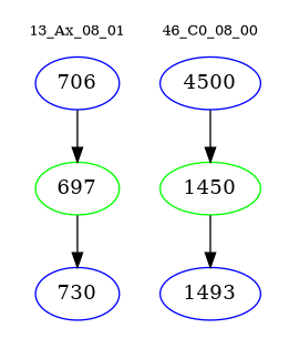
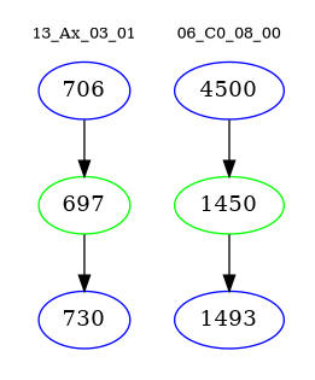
  digraph {
    node [color=blue]
    edge [color=black]
    n1 [label=706]
    n2 [color=green label=697]
    n3 [label=730]
    n4 [label=4500]
    n5 [color=green label=1450]
    n6 [label=1493]
    subgraph cluster_1 {
      color=white
      fontsize=10
-     label="13_Ax_08_01"
+     label="13_Ax_03_01"
      n1
      n2
      n3
    }
    subgraph cluster_2 {
      color=white
      fontsize=10
-     label="46_C0_08_00"
+     label="06_C0_08_00"
      n4
      n5
      n6
    }
    n1 -> n2
    n2 -> n3
    n4 -> n5
    n5 -> n6
  }
